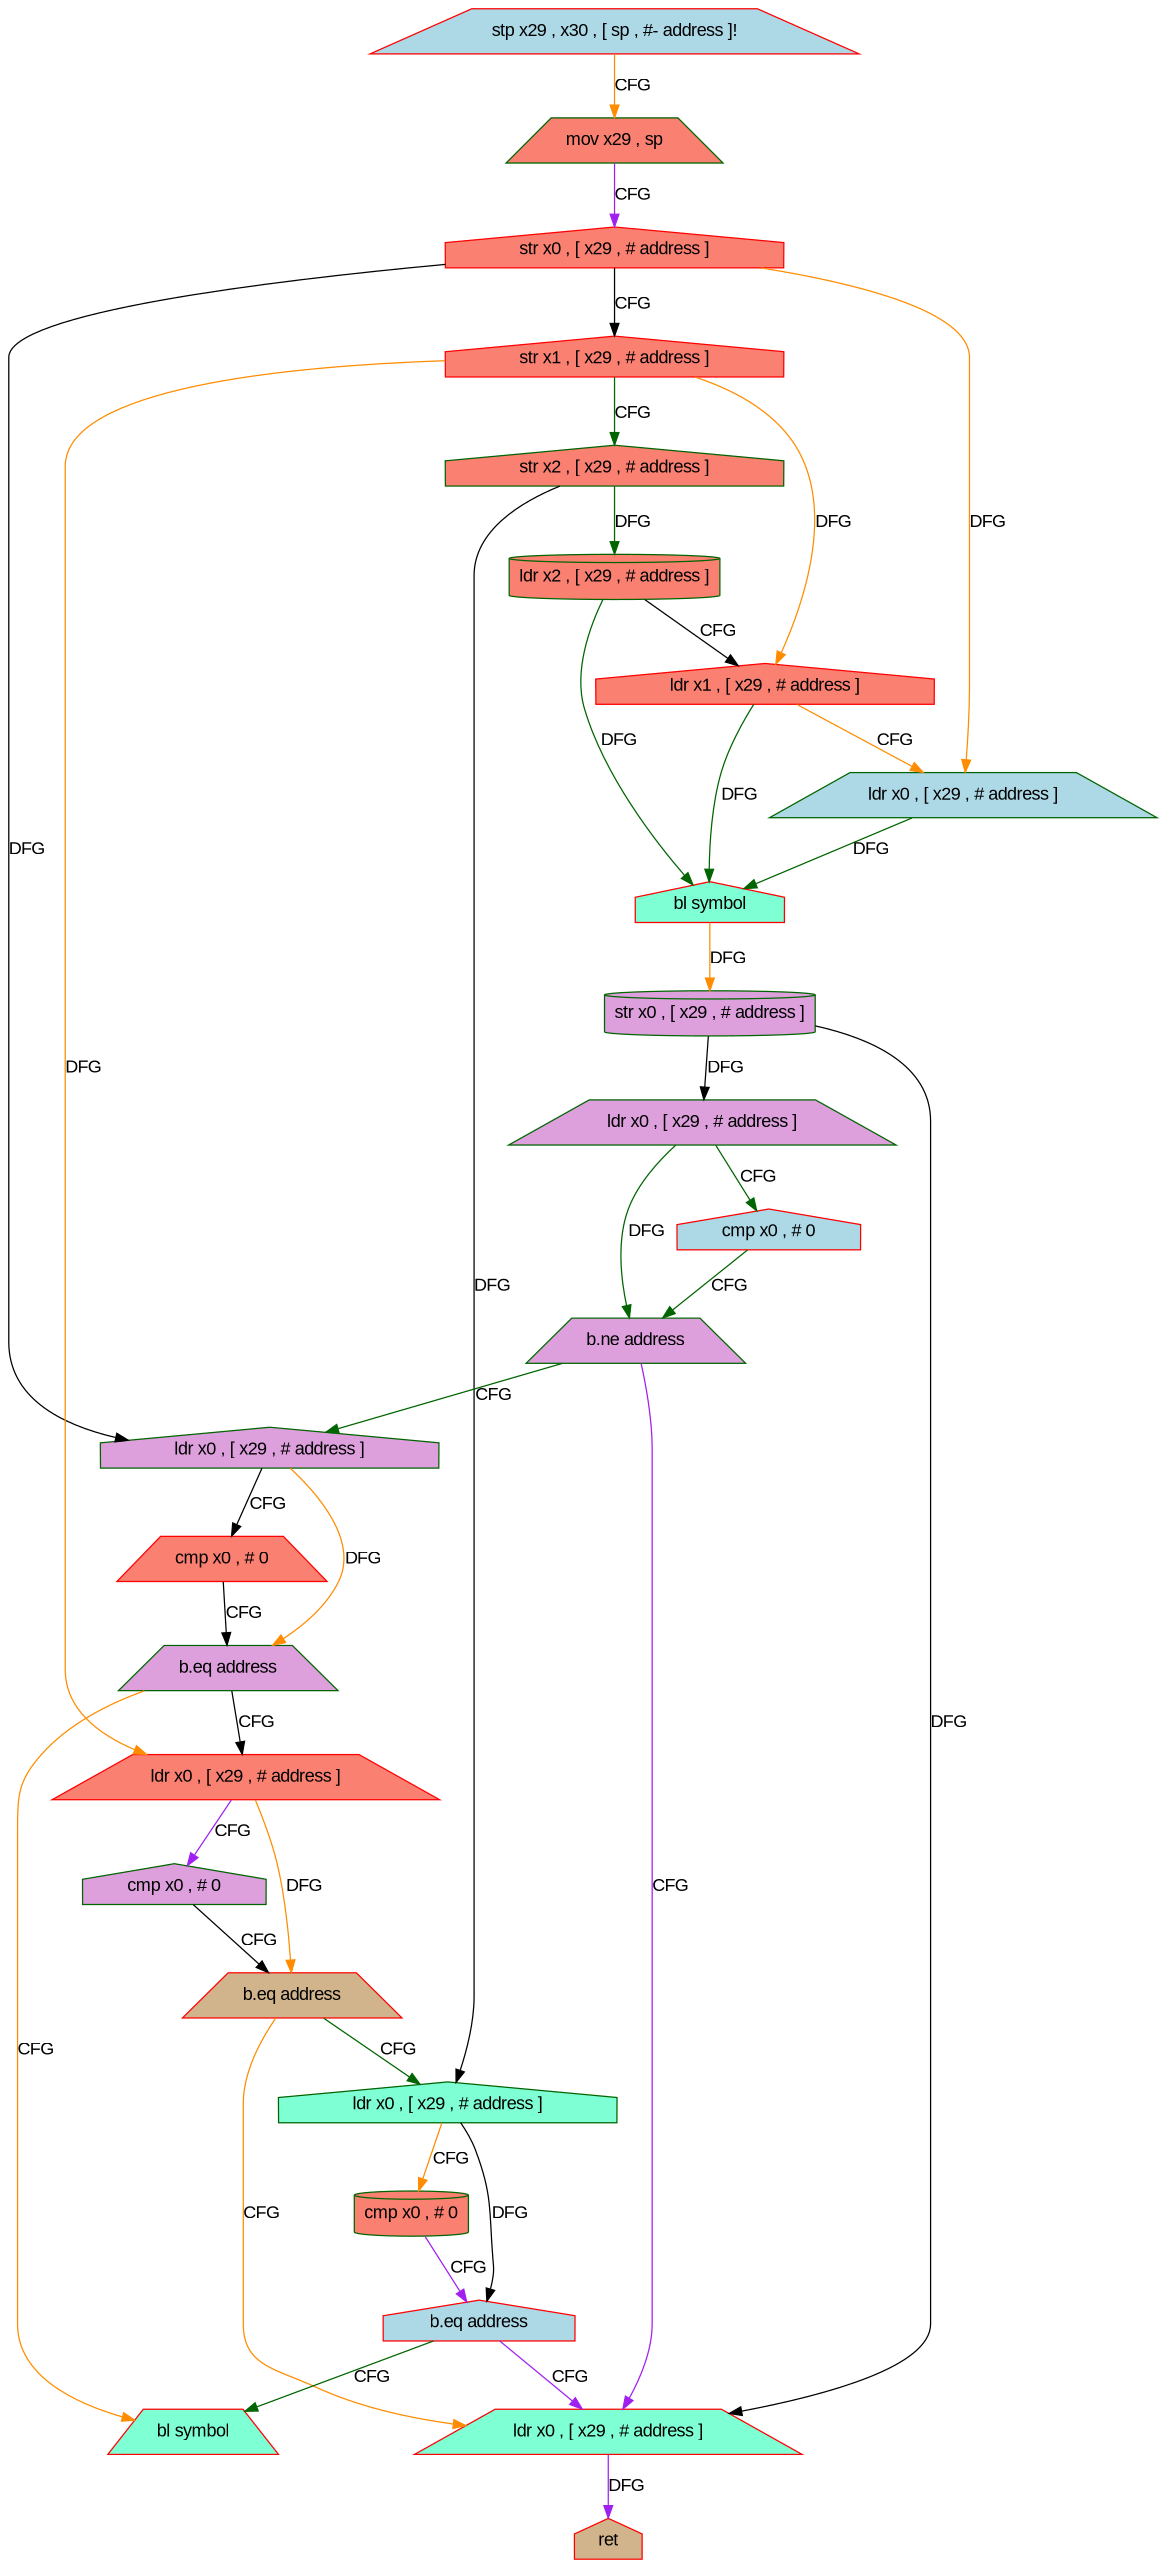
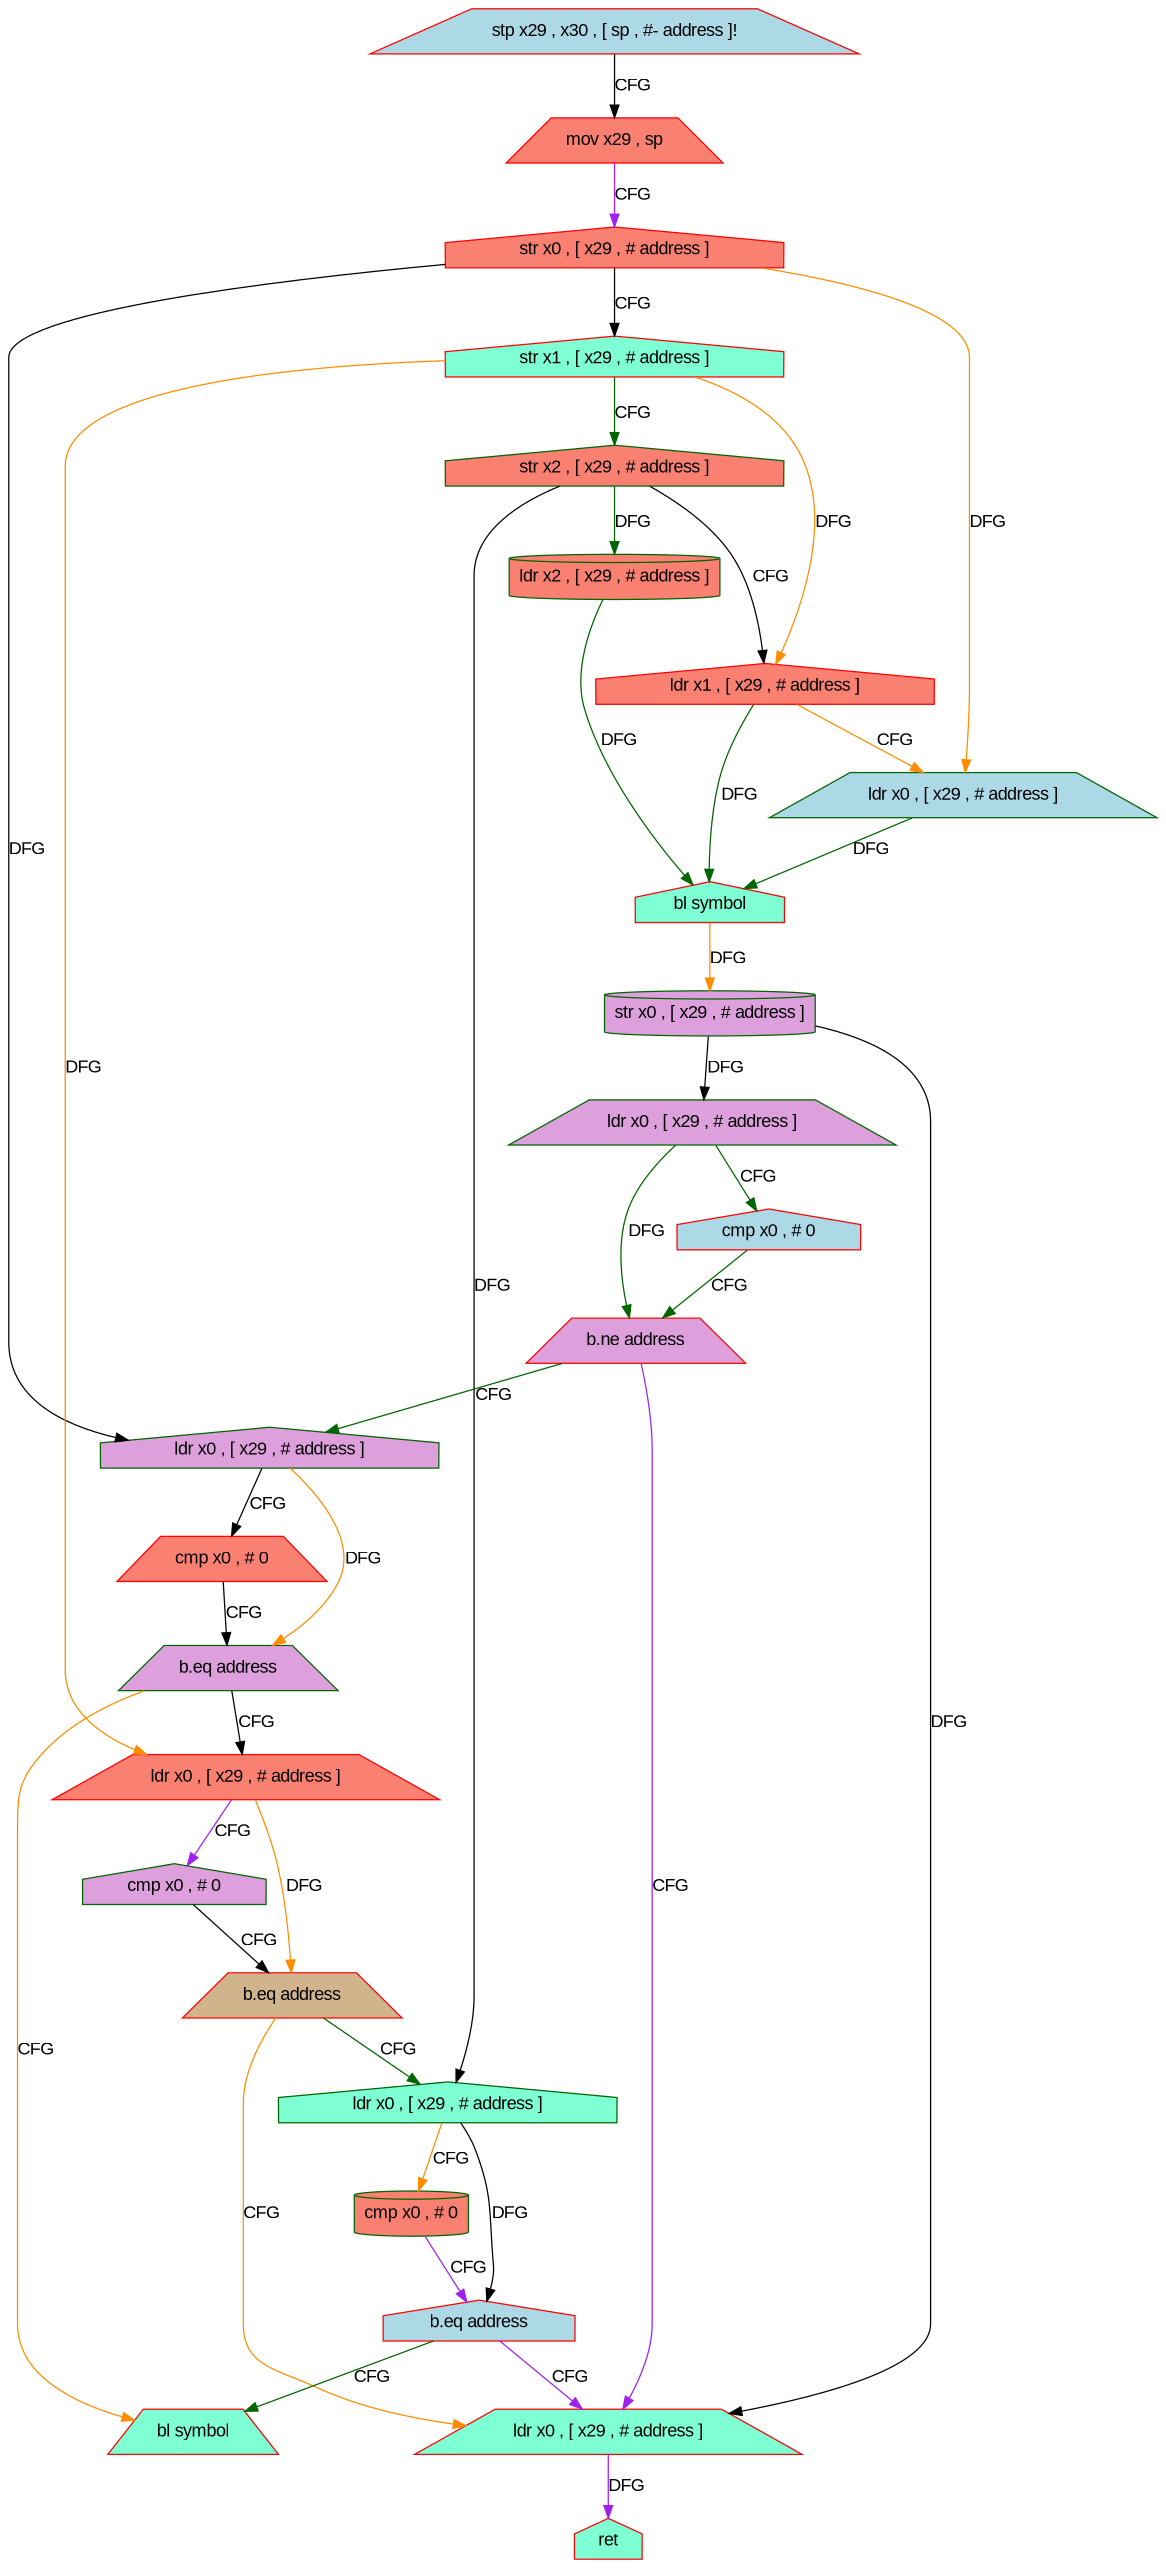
  digraph {
    fontname="Liberation Sans"
    node [color=red fillcolor=salmon fontname="Liberation Sans" shape=trapezium style=filled]
    edge [color=black fontname="Liberation Sans"]
    n1 [fillcolor=lightblue label="stp x29 , x30 , [ sp , #- address ]!"]
-   n2 [color=darkgreen label="mov x29 , sp"]
+   n2 [label="mov x29 , sp"]
    n3 [label="str x0 , [ x29 , # address ]" shape=house]
-   n4 [label="str x1 , [ x29 , # address ]" shape=house]
+   n4 [fillcolor=aquamarine label="str x1 , [ x29 , # address ]" shape=house]
    n5 [color=darkgreen fillcolor=lightblue label="ldr x0 , [ x29 , # address ]"]
    n6 [color=darkgreen fillcolor=plum label="ldr x0 , [ x29 , # address ]" shape=house]
    n7 [color=darkgreen label="str x2 , [ x29 , # address ]" shape=house]
    n8 [label="ldr x1 , [ x29 , # address ]" shape=house]
    n9 [label="ldr x0 , [ x29 , # address ]"]
    n10 [fillcolor=aquamarine label="bl symbol" shape=house]
    n11 [label="cmp x0 , # 0"]
    n12 [color=darkgreen fillcolor=plum label="b.eq address"]
    n13 [color=darkgreen label="ldr x2 , [ x29 , # address ]" shape=cylinder]
    n14 [color=darkgreen fillcolor=aquamarine label="ldr x0 , [ x29 , # address ]" shape=house]
    n15 [color=darkgreen fillcolor=plum label="cmp x0 , # 0" shape=house]
    n16 [fillcolor=tan label="b.eq address"]
    n17 [color=darkgreen label="cmp x0 , # 0" shape=cylinder]
    n18 [fillcolor=lightblue label="b.eq address" shape=house]
    n19 [color=darkgreen fillcolor=plum label="str x0 , [ x29 , # address ]" shape=cylinder]
    n20 [color=darkgreen fillcolor=plum label="ldr x0 , [ x29 , # address ]"]
    n21 [fillcolor=aquamarine label="ldr x0 , [ x29 , # address ]"]
    n22 [fillcolor=lightblue label="cmp x0 , # 0" shape=house]
-   n23 [color=darkgreen fillcolor=plum label="b.ne address"]
-   n24 [fillcolor=tan label=ret shape=house]
+   n23 [fillcolor=plum label="b.ne address"]
+   n24 [fillcolor=aquamarine label=ret shape=house]
    n25 [fillcolor=aquamarine label="bl symbol"]
-   n1 -> n2 [color=darkorange label=CFG]
+   n1 -> n2 [label=CFG]
    n2 -> n3 [color=purple label=CFG]
    n3 -> n4 [label=CFG]
    n3 -> n5 [color=darkorange label=DFG]
    n3 -> n6 [label=DFG]
    n4 -> n7 [color=darkgreen label=CFG]
    n4 -> n8 [color=darkorange label=DFG]
    n4 -> n9 [color=darkorange label=DFG]
    n5 -> n10 [color=darkgreen label=DFG]
    n6 -> n11 [label=CFG]
    n6 -> n12 [color=darkorange label=DFG]
    n7 -> n13 [color=darkgreen label=DFG]
    n7 -> n14 [label=DFG]
    n8 -> n5 [color=darkorange label=CFG]
    n8 -> n10 [color=darkgreen label=DFG]
    n9 -> n15 [color=purple label=CFG]
    n9 -> n16 [color=darkorange label=DFG]
    n10 -> n19 [color=darkorange label=DFG]
    n11 -> n12 [label=CFG]
    n12 -> n9 [label=CFG]
    n12 -> n25 [color=darkorange label=CFG]
-   n13 -> n8 [label=CFG]
+   n7 -> n8 [label=CFG]
    n13 -> n10 [color=darkgreen label=DFG]
    n14 -> n17 [color=darkorange label=CFG]
    n14 -> n18 [label=DFG]
    n15 -> n16 [label=CFG]
    n16 -> n14 [color=darkgreen label=CFG]
    n16 -> n21 [color=darkorange label=CFG]
    n17 -> n18 [color=purple label=CFG]
    n18 -> n21 [color=purple label=CFG]
    n18 -> n25 [color=darkgreen label=CFG]
    n19 -> n20 [label=DFG]
    n19 -> n21 [label=DFG]
    n20 -> n22 [color=darkgreen label=CFG]
    n20 -> n23 [color=darkgreen label=DFG]
    n21 -> n24 [color=purple label=DFG]
    n22 -> n23 [color=darkgreen label=CFG]
    n23 -> n6 [color=darkgreen label=CFG]
    n23 -> n21 [color=purple label=CFG]
  }
